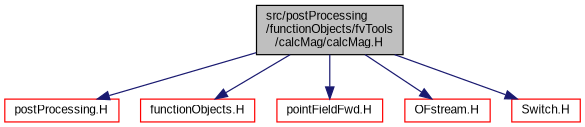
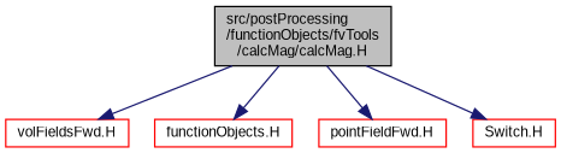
  digraph {
    fontname="Liberation Sans"
    node [color=red fontname="Liberation Sans" fontsize=10 shape=record]
    edge [color=midnightblue fontname="Liberation Sans" fontsize=10 labelfontname=Helvetica labelfontsize=10 style=solid]
    n1 [color=black fillcolor=grey75 fontcolor=black height=0.2 label="src/postProcessing\l/functionObjects/fvTools\l/calcMag/calcMag.H" style=filled width=0.4]
-   n2 [height=0.2 label="postProcessing.H" width=0.4]
+   n2 [height=0.2 label="volFieldsFwd.H" width=0.4]
    n3 [height=0.2 label="functionObjects.H" width=0.4]
    n4 [height=0.2 label="pointFieldFwd.H" width=0.4]
-   n5 [height=0.2 label="OFstream.H" width=0.4]
    n6 [height=0.2 label="Switch.H" width=0.4]
    n1 -> n2
    n1 -> n3
    n1 -> n4
-   n1 -> n5
    n1 -> n6
  }
